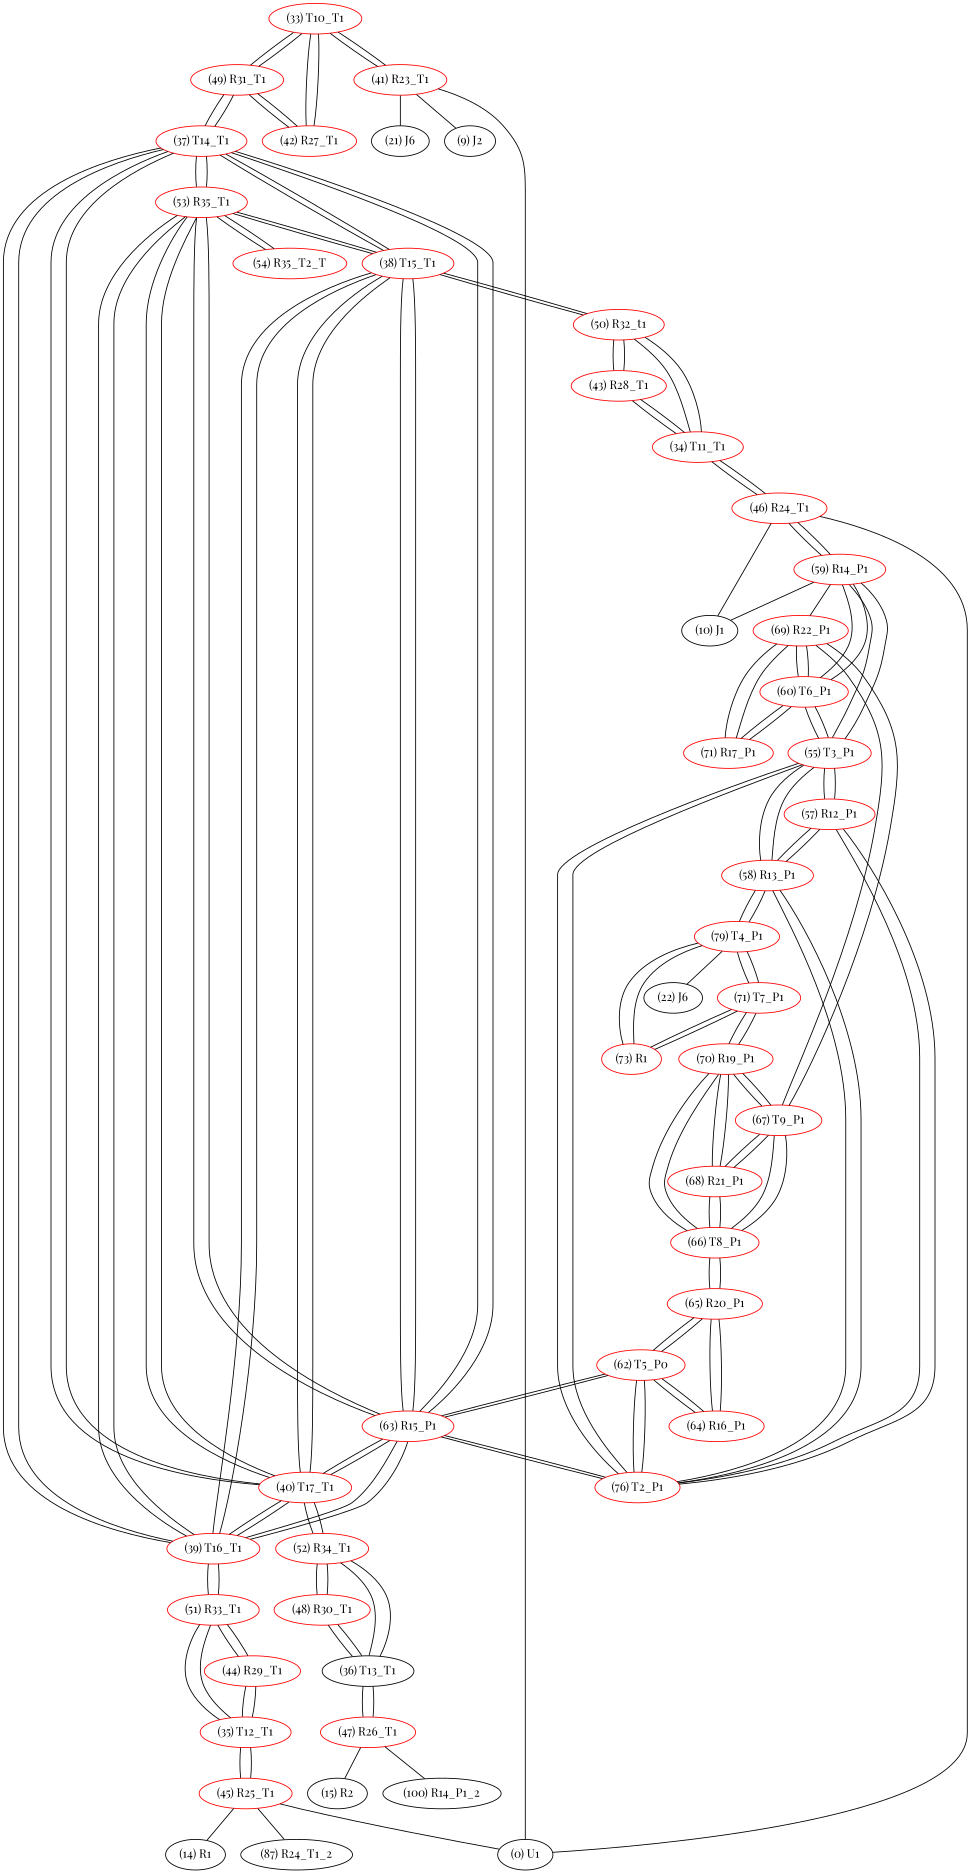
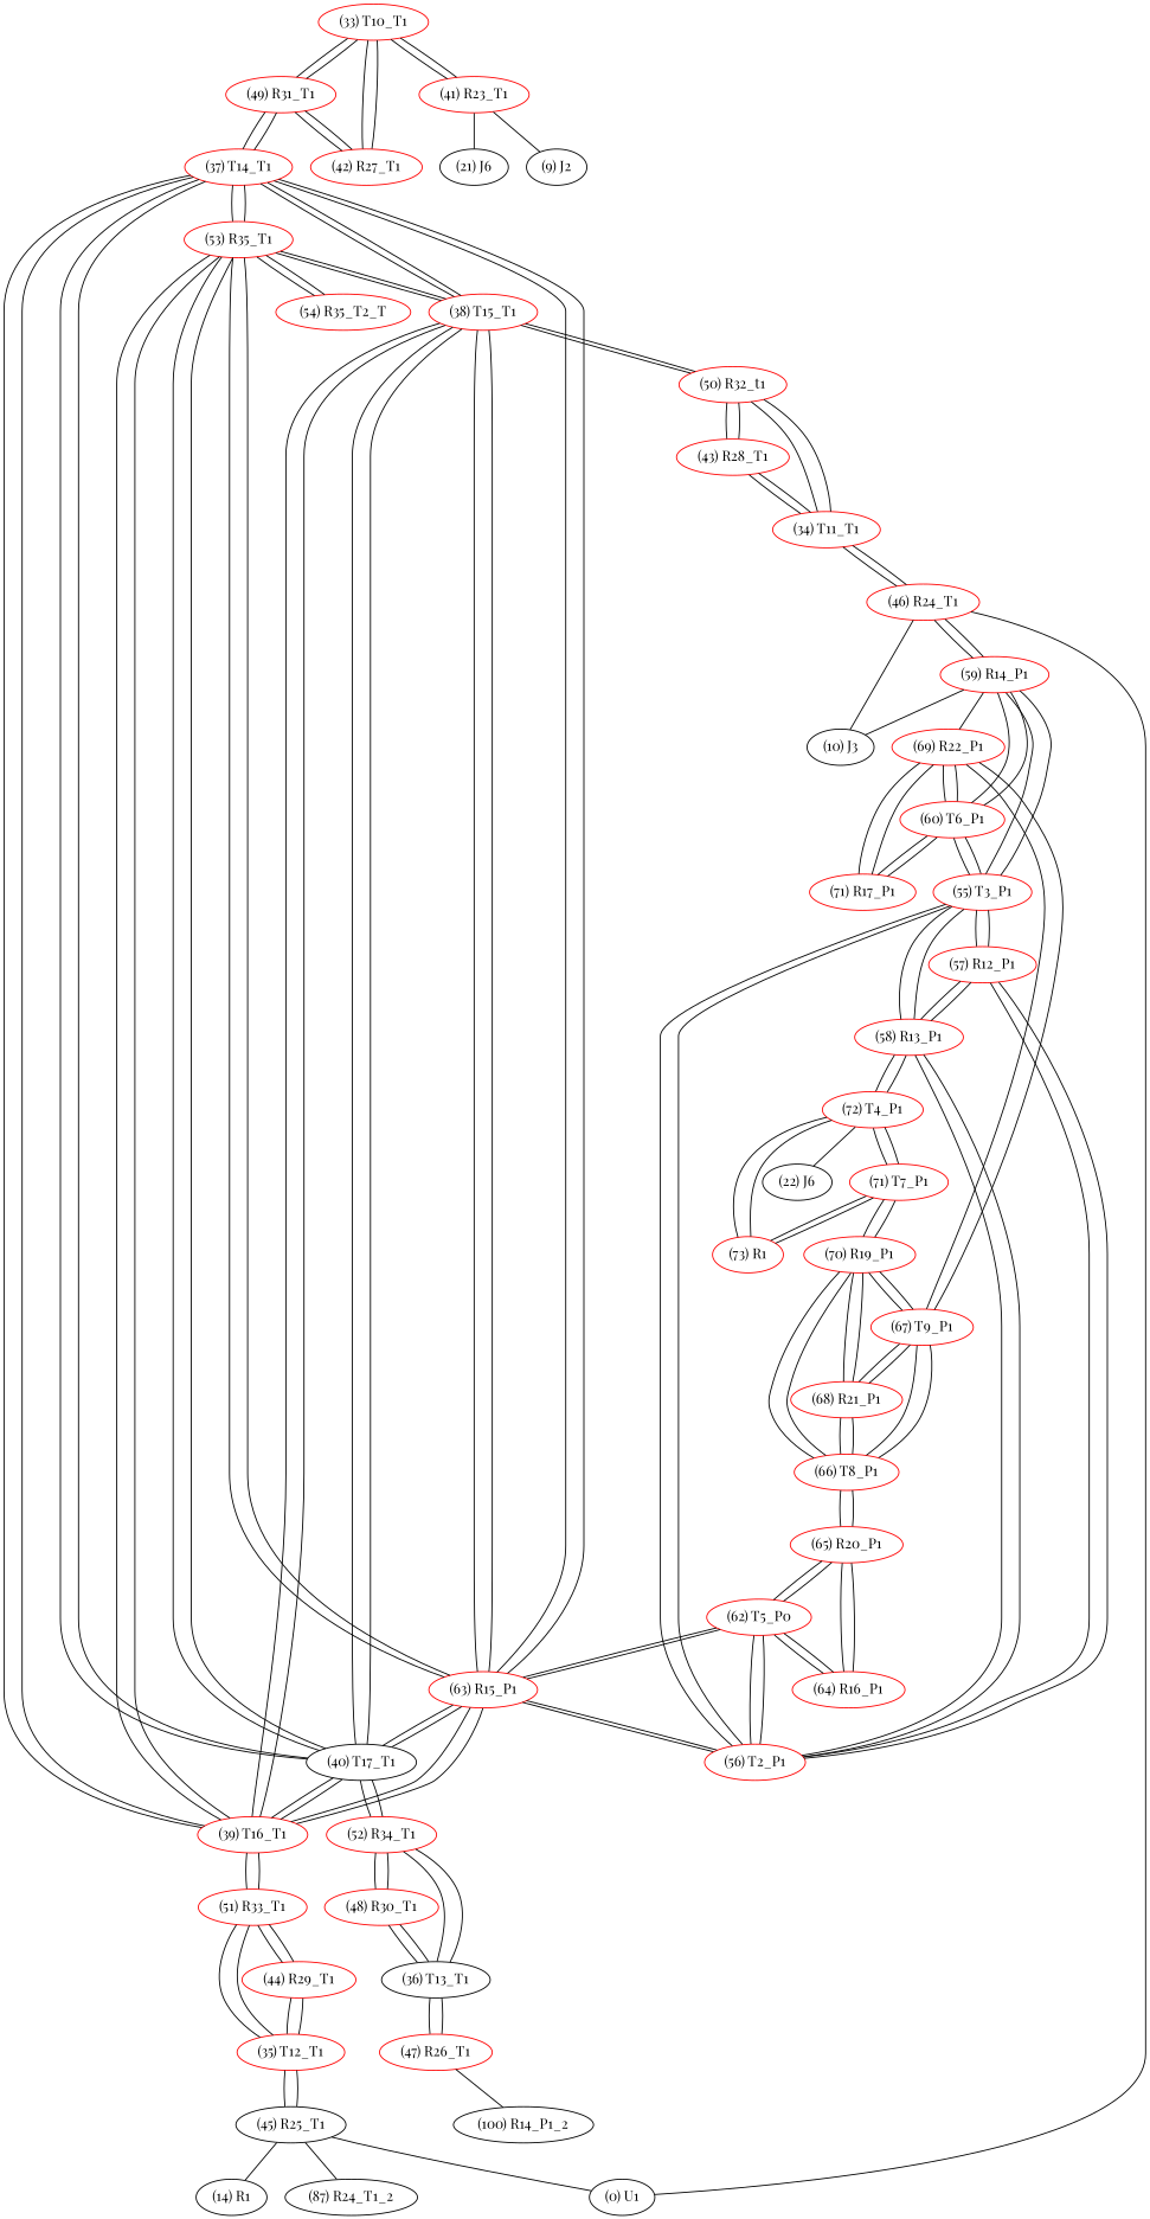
  graph {
    fontname="Playfair Display"
    node [color=red fontname="Playfair Display"]
    edge [fontname="Playfair Display"]
    n1 [label="(33) T10_T1"]
    n2 [label="(41) R23_T1"]
    n3 [label="(49) R31_T1"]
    n4 [label="(42) R27_T1"]
    n5 [label="(0) U1" color=""]
    n6 [label="(9) J2" color=""]
    n7 [label="(21) J6" color=""]
    n8 [label="(37) T14_T1"]
    n9 [label="(38) T15_T1"]
    n10 [label="(39) T16_T1"]
-   n11 [label="(40) T17_T1"]
+   n11 [color=black label="(40) T17_T1"]
    n12 [label="(63) R15_P1"]
    n13 [label="(53) R35_T1"]
    n14 [label="(34) T11_T1"]
    n15 [label="(46) R24_T1"]
    n16 [label="(43) R28_T1"]
    n17 [label="(50) R32_t1"]
    n18 [label="(59) R14_P1"]
-   n19 [label="(10) J1" color=""]
+   n19 [label="(10) J3" color=""]
    n20 [label="(55) T3_P1"]
    n21 [label="(60) T6_P1"]
    n22 [label="(69) R22_P1"]
    n23 [label="(35) T12_T1"]
    n24 [label="(51) R33_T1"]
    n25 [label="(44) R29_T1"]
-   n26 [label="(45) R25_T1"]
+   n26 [color=black label="(45) R25_T1"]
    n27 [label="(14) R1" color=""]
    n28 [label="(87) R24_T1_2" color=""]
    n29 [color=black label="(36) T13_T1"]
    n30 [label="(48) R30_T1"]
    n31 [label="(52) R34_T1"]
    n32 [label="(47) R26_T1"]
    n33 [label="(100) R14_P1_2" color=""]
-   n34 [label="(15) R2" color=""]
-   n35 [label="(76) T2_P1"]
+   n35 [label="(56) T2_P1"]
    n36 [label="(62) T5_P0"]
    n37 [label="(54) R35_T2_T"]
    n38 [label="(58) R13_P1"]
    n39 [label="(57) R12_P1"]
    n40 [label="(64) R16_P1"]
    n41 [label="(65) R20_P1"]
    n42 [label="(71) R17_P1"]
-   n43 [label="(79) T4_P1"]
+   n43 [label="(72) T4_P1"]
    n44 [label="(67) T9_P1"]
    n45 [label="(71) T7_P1"]
    n46 [label="(73) R1"]
    n47 [label="(22) J6" color=""]
    n48 [label="(66) T8_P1"]
    n49 [label="(70) R19_P1"]
    n50 [label="(68) R21_P1"]
    n1 -- n2
    n1 -- n3
    n1 -- n4
    n2 -- n1
-   n2 -- n5
    n2 -- n6
    n2 -- n7
    n3 -- n1
    n3 -- n4
    n3 -- n8
    n4 -- n1
    n4 -- n3
    n8 -- n3
    n8 -- n9
    n8 -- n10
    n8 -- n11
    n8 -- n12
    n8 -- n13
    n9 -- n8
    n9 -- n10
    n9 -- n11
    n9 -- n12
    n9 -- n13
    n9 -- n17
    n10 -- n8
    n10 -- n9
    n10 -- n11
    n10 -- n12
    n10 -- n13
    n10 -- n24
    n11 -- n8
    n11 -- n9
    n11 -- n10
    n11 -- n12
    n11 -- n13
    n11 -- n31
    n12 -- n8
    n12 -- n9
    n12 -- n10
    n12 -- n11
    n12 -- n13
    n12 -- n35
    n12 -- n36
    n13 -- n8
    n13 -- n9
    n13 -- n10
    n13 -- n11
    n13 -- n12
    n13 -- n37
    n14 -- n15
    n14 -- n16
    n14 -- n17
    n15 -- n5
    n15 -- n14
    n15 -- n18
    n15 -- n19
    n16 -- n14
    n16 -- n17
    n17 -- n9
    n17 -- n14
    n17 -- n16
    n18 -- n15
    n18 -- n19
    n18 -- n20
    n18 -- n21
    n18 -- n22
    n20 -- n18
    n20 -- n21
    n20 -- n35
    n20 -- n38
    n20 -- n39
    n21 -- n18
    n21 -- n20
    n21 -- n22
    n21 -- n42
    n22 -- n21
    n22 -- n42
    n22 -- n44
    n23 -- n24
    n23 -- n25
    n23 -- n26
    n24 -- n10
    n24 -- n23
    n24 -- n25
    n25 -- n23
    n25 -- n24
    n26 -- n5
    n26 -- n23
    n26 -- n27
    n26 -- n28
    n29 -- n30
    n29 -- n31
    n29 -- n32
    n30 -- n29
    n30 -- n31
    n31 -- n11
    n31 -- n29
    n31 -- n30
    n32 -- n29
    n32 -- n33
-   n32 -- n34
    n35 -- n12
    n35 -- n20
    n35 -- n36
    n35 -- n38
    n35 -- n39
    n36 -- n12
    n36 -- n35
    n36 -- n40
    n36 -- n41
    n37 -- n13
    n38 -- n20
    n38 -- n35
    n38 -- n39
    n38 -- n43
    n39 -- n20
    n39 -- n35
    n39 -- n38
    n40 -- n36
    n40 -- n41
    n41 -- n36
    n41 -- n40
    n41 -- n48
    n42 -- n21
    n42 -- n22
    n43 -- n38
    n43 -- n45
    n43 -- n46
    n43 -- n47
    n44 -- n22
    n44 -- n48
    n44 -- n49
    n44 -- n50
    n45 -- n43
    n45 -- n46
    n45 -- n49
    n46 -- n43
    n46 -- n45
    n48 -- n41
    n48 -- n44
    n48 -- n49
    n48 -- n50
    n49 -- n44
    n49 -- n45
    n49 -- n48
    n49 -- n50
    n50 -- n44
    n50 -- n48
    n50 -- n49
  }
